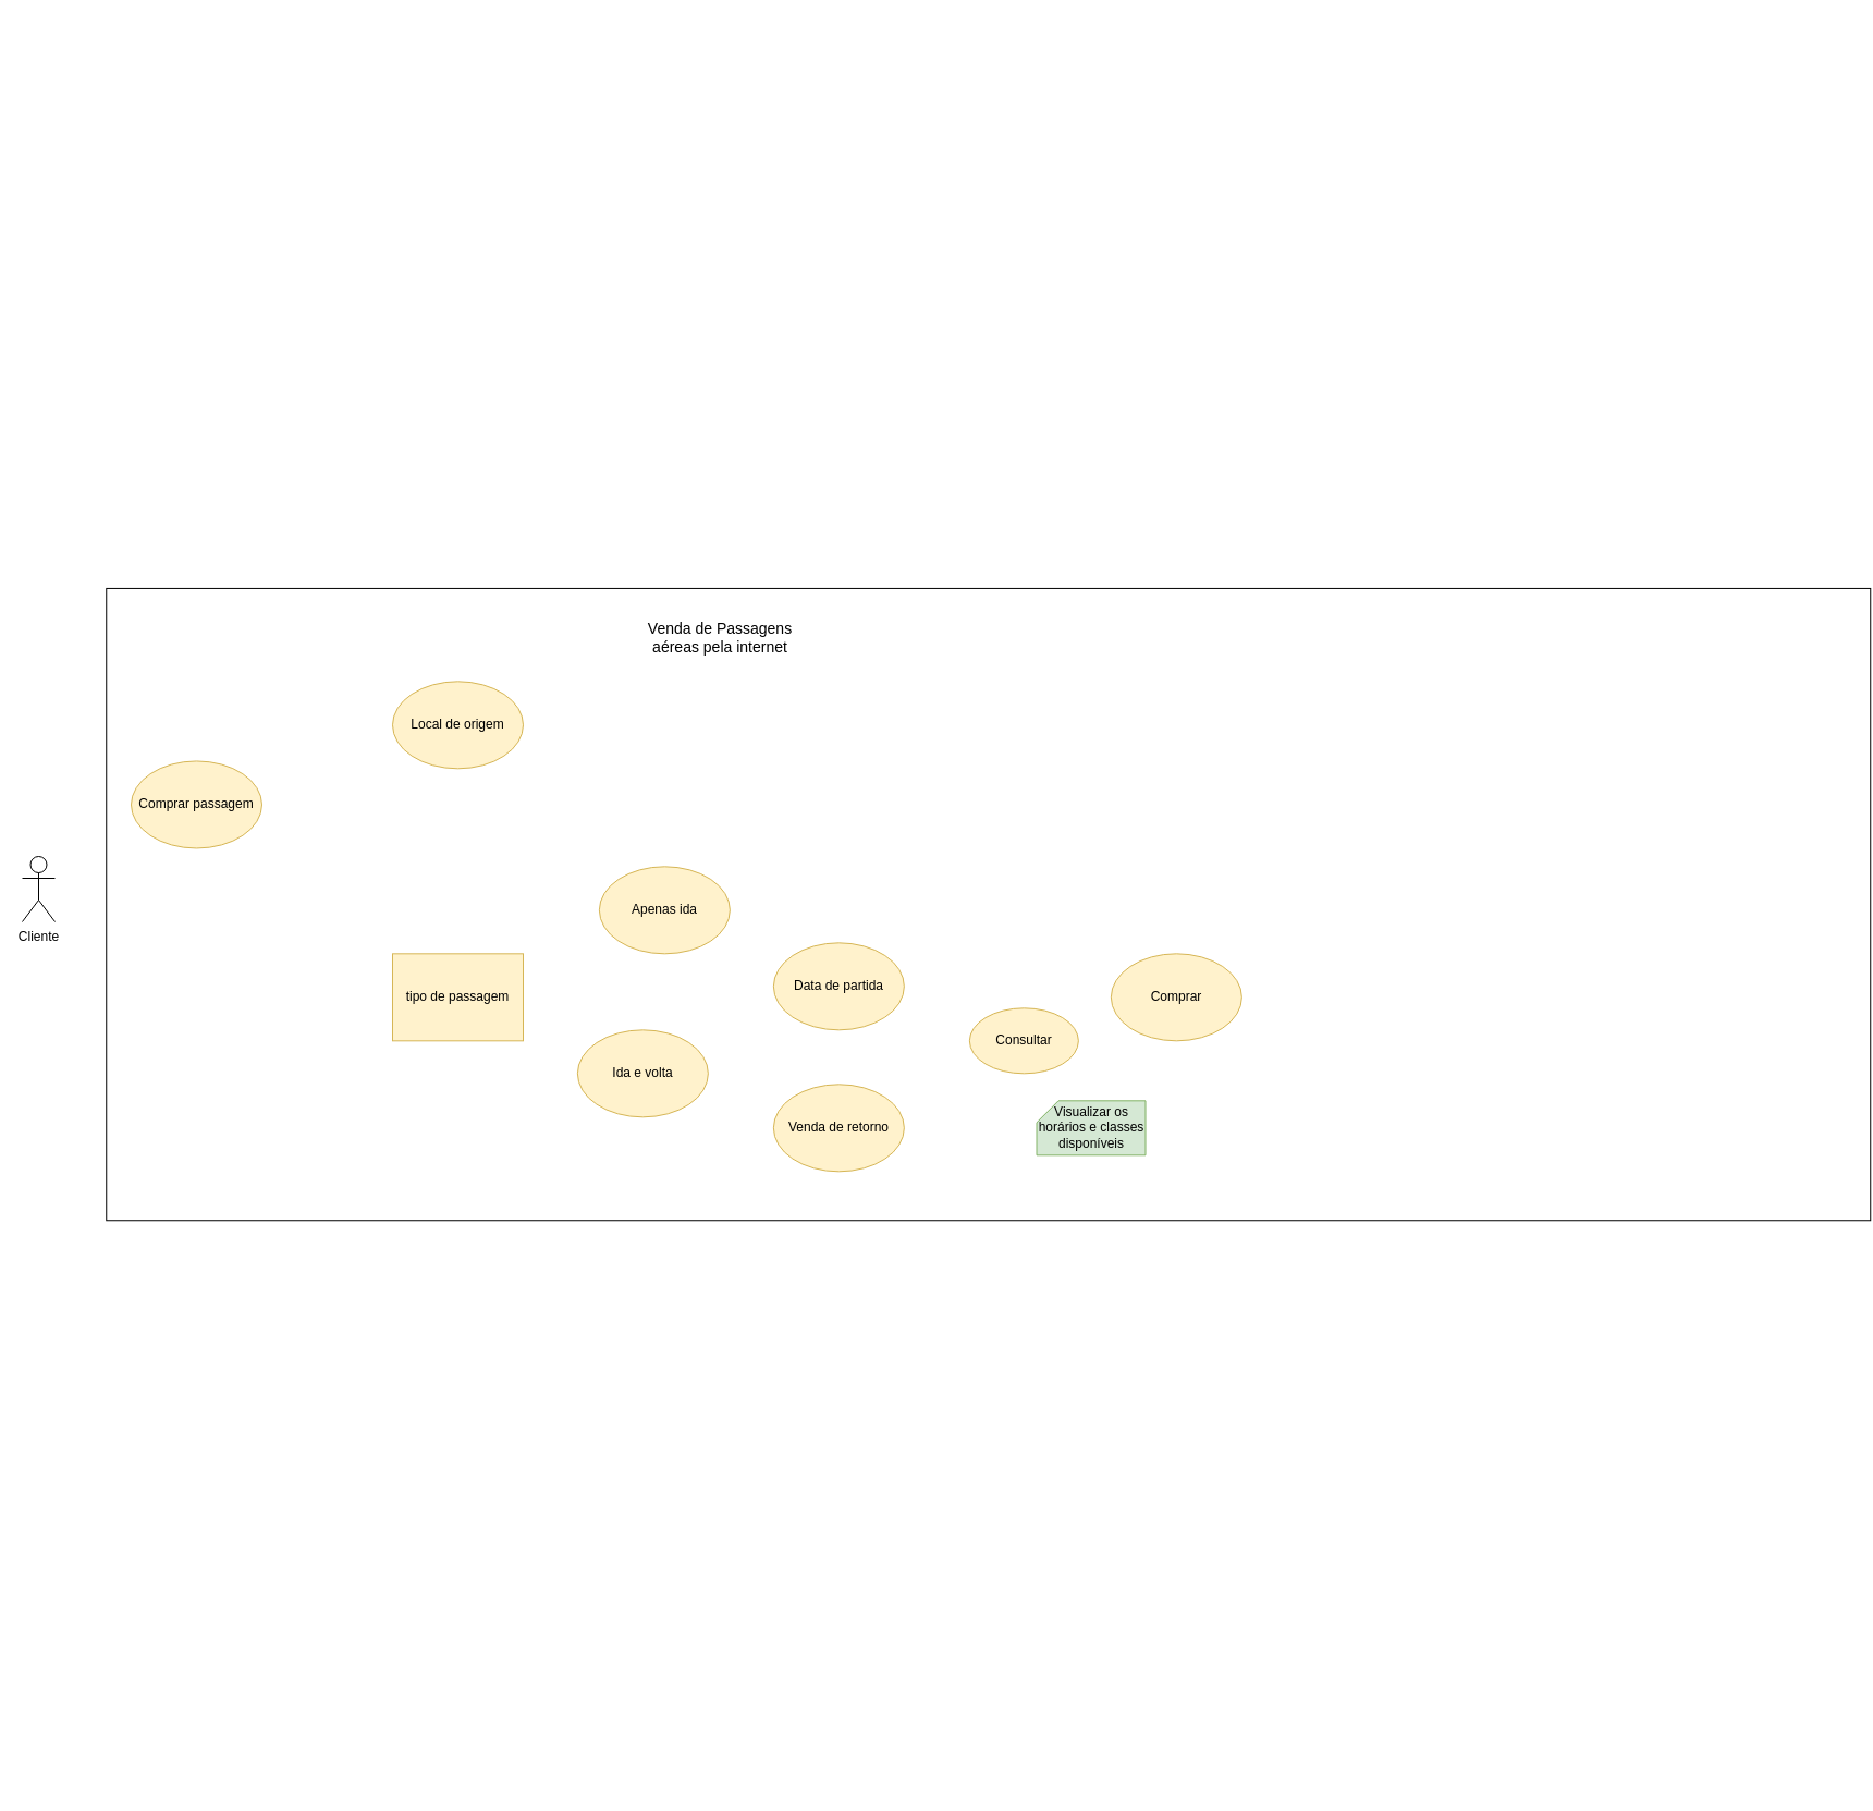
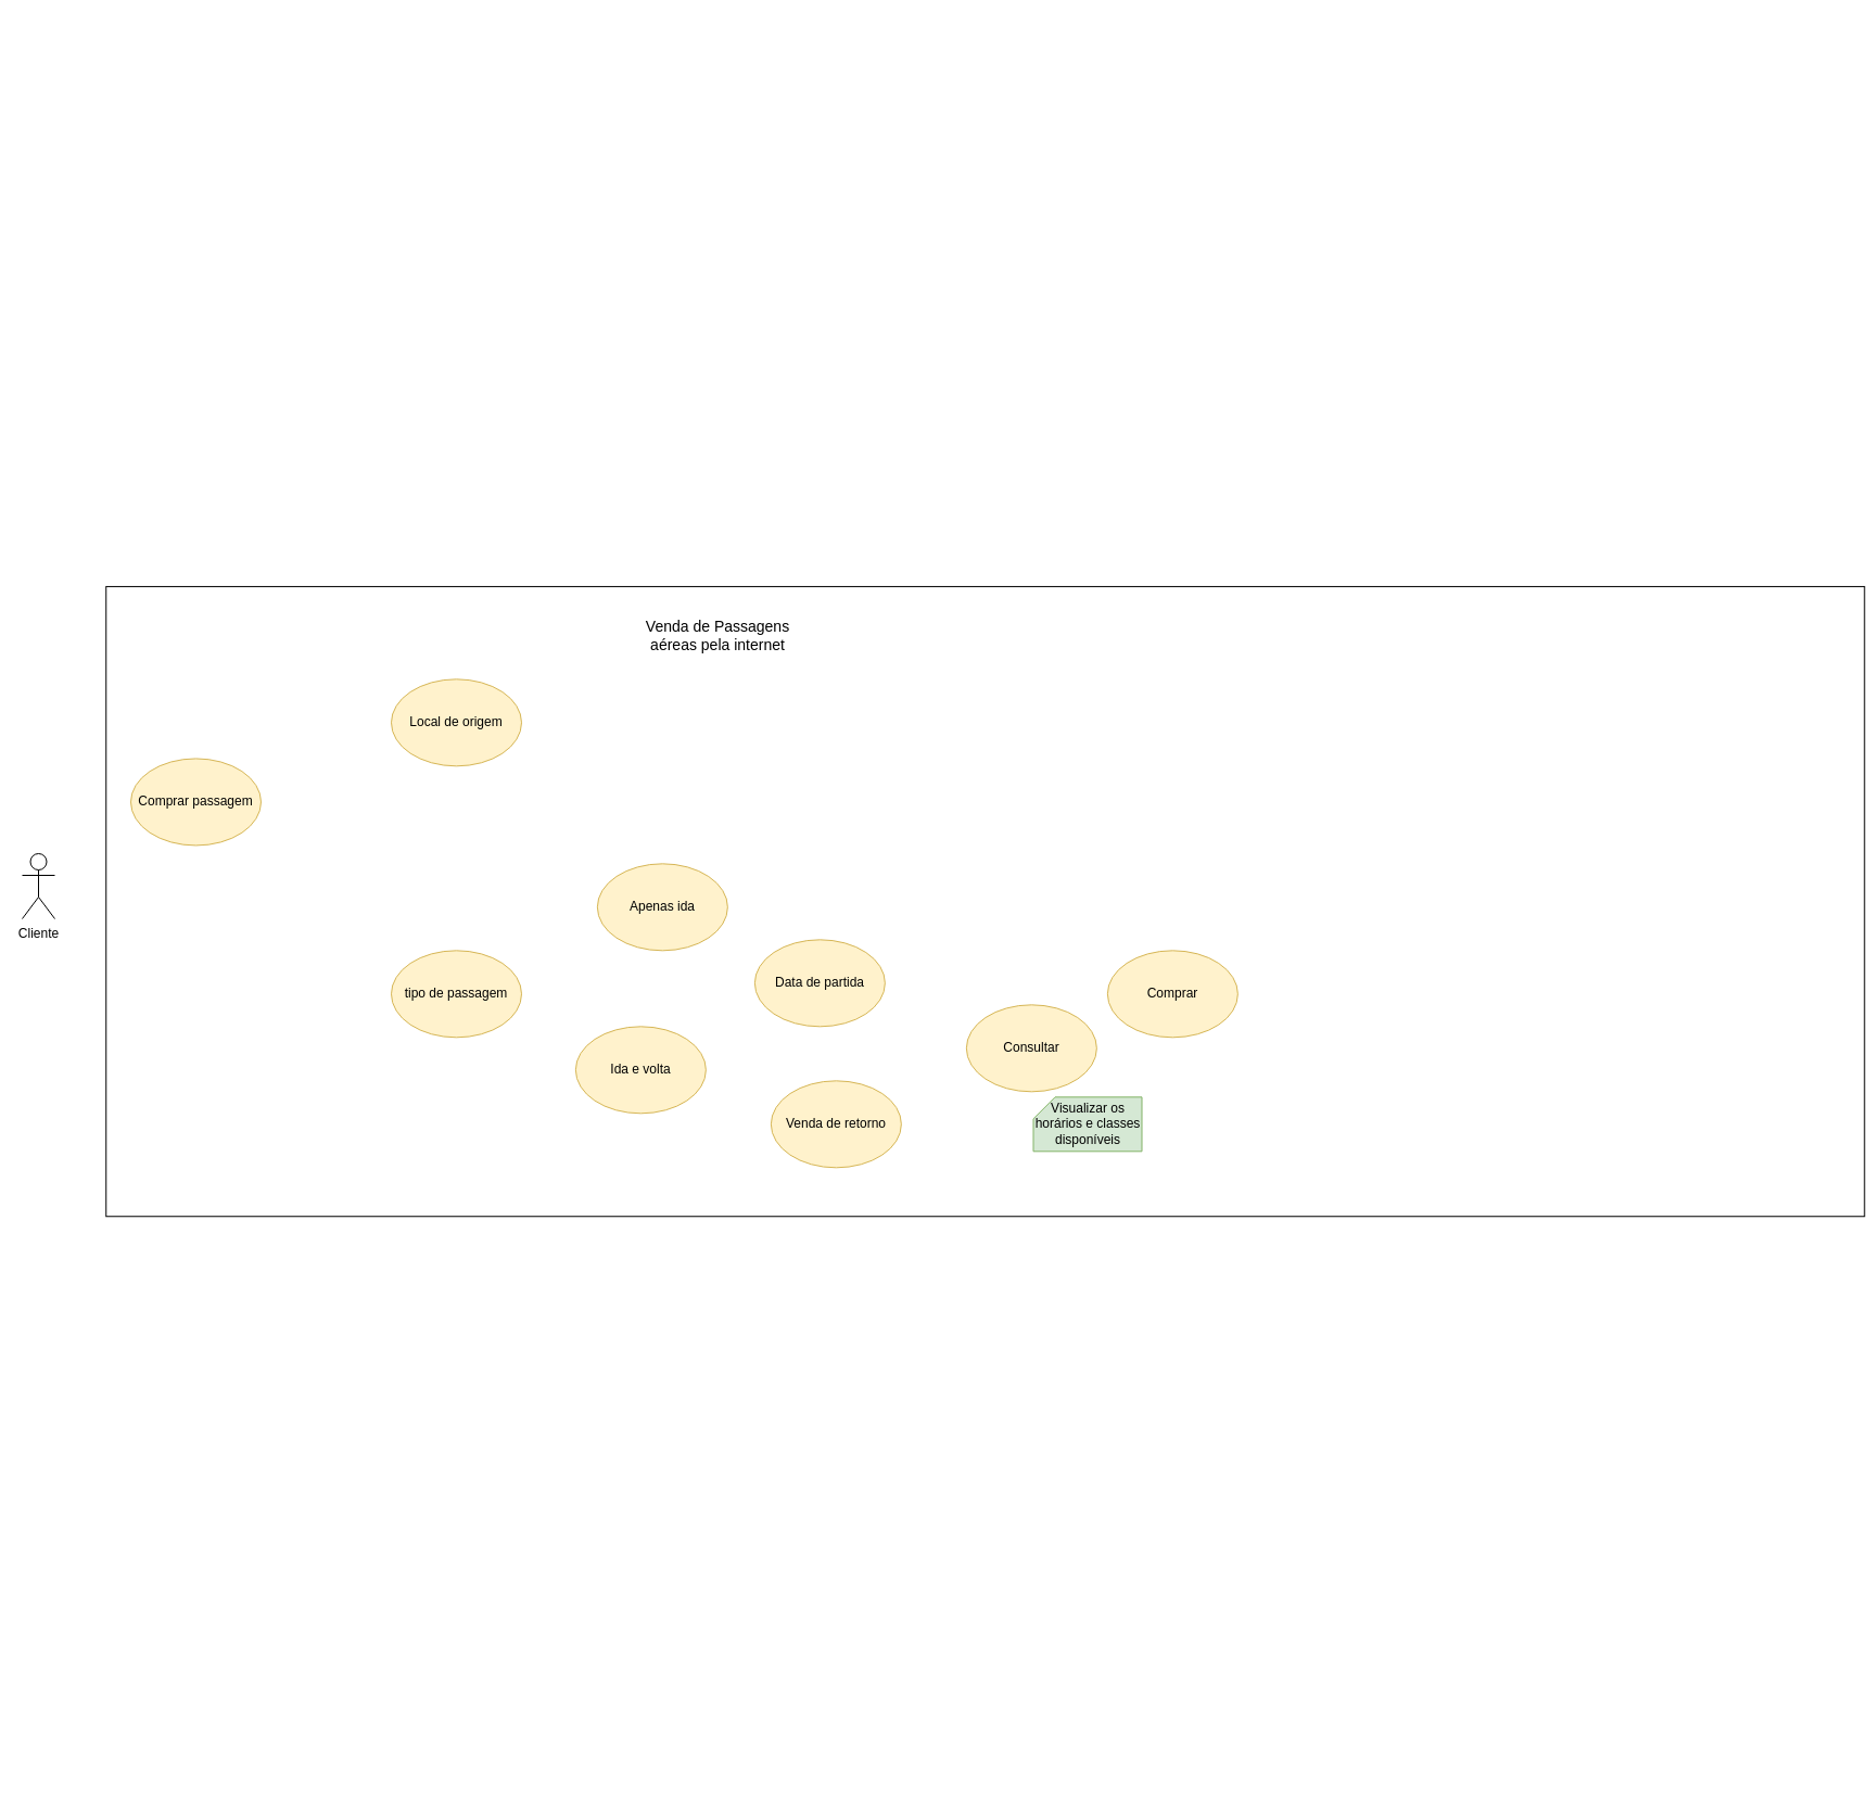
  <mxCell id="0" />
  <mxCell id="1" parent="0" />
  <mxCell id="2" value="" style="rounded=0;whiteSpace=wrap;html=1;rotation=-90;" vertex="1" parent="1"><mxGeometry x="617.1" y="20.1" width="580.31" height="1620" as="geometry" /></mxCell>
  <mxCell id="3" value="Cliente" style="shape=umlActor;verticalLabelPosition=bottom;verticalAlign=top;html=1;outlineConnect=0;" vertex="1" parent="1"><mxGeometry x="20" y="786" width="30" height="60" as="geometry" /></mxCell>
  <mxCell id="4" value="Comprar passagem" style="ellipse;whiteSpace=wrap;html=1;fillColor=#fff2cc;strokeColor=#d6b656;" vertex="1" parent="1"><mxGeometry x="120" y="698.45" width="120" height="80" as="geometry" /></mxCell>
  <mxCell id="5" value="Venda de Passagens aéreas pela internet" style="text;html=1;align=center;verticalAlign=middle;whiteSpace=wrap;rounded=0;fontSize=14;" vertex="1" parent="1"><mxGeometry x="586.35" y="555.32" width="150" height="60" as="geometry" /></mxCell>
  <mxCell id="6" value="Local de origem" style="ellipse;whiteSpace=wrap;html=1;fillColor=#fff2cc;strokeColor=#d6b656;" vertex="1" parent="1"><mxGeometry x="360" y="625.32" width="120" height="80" as="geometry" /></mxCell>
- <mxCell id="7" value="tipo de passagem" style="whiteSpace=wrap;html=1;fillColor=#fff2cc;strokeColor=#d6b656;rounded=0;" vertex="1" parent="1"><mxGeometry x="360" y="875.32" width="120" height="80" as="geometry" /></mxCell>
+ <mxCell id="7" value="tipo de passagem" style="ellipse;whiteSpace=wrap;html=1;fillColor=#fff2cc;strokeColor=#d6b656;" vertex="1" parent="1"><mxGeometry x="360" y="875.32" width="120" height="80" as="geometry" /></mxCell>
  <mxCell id="8" value="Apenas ida" style="ellipse;whiteSpace=wrap;html=1;fillColor=#fff2cc;strokeColor=#d6b656;" vertex="1" parent="1"><mxGeometry x="549.87" y="795.32" width="120" height="80" as="geometry" /></mxCell>
  <mxCell id="9" value="Ida e volta" style="ellipse;whiteSpace=wrap;html=1;fillColor=#fff2cc;strokeColor=#d6b656;" vertex="1" parent="1"><mxGeometry x="529.87" y="945.32" width="120" height="80" as="geometry" /></mxCell>
  <mxCell id="10" value="Venda de retorno" style="ellipse;whiteSpace=wrap;html=1;fillColor=#fff2cc;strokeColor=#d6b656;" vertex="1" parent="1"><mxGeometry x="709.87" y="995.32" width="120" height="80" as="geometry" /></mxCell>
- <mxCell id="11" value="Data de partida" style="ellipse;whiteSpace=wrap;html=1;fillColor=#fff2cc;strokeColor=#d6b656;" vertex="1" parent="1"><mxGeometry x="709.87" y="865.32" width="120" height="80" as="geometry" /></mxCell>
- <mxCell id="12" value="Consultar" style="ellipse;whiteSpace=wrap;html=1;fillColor=#fff2cc;strokeColor=#d6b656;" vertex="1" parent="1"><mxGeometry x="889.87" y="925.32" width="100" height="60" as="geometry" /></mxCell>
+ <mxCell id="11" value="Data de partida" style="ellipse;whiteSpace=wrap;html=1;fillColor=#fff2cc;strokeColor=#d6b656;" vertex="1" parent="1"><mxGeometry x="694.87" y="865.32" width="120" height="80" as="geometry" /></mxCell>
+ <mxCell id="12" value="Consultar" style="ellipse;whiteSpace=wrap;html=1;fillColor=#fff2cc;strokeColor=#d6b656;" vertex="1" parent="1"><mxGeometry x="889.87" y="925.32" width="120" height="80" as="geometry" /></mxCell>
  <mxCell id="13" value="Visualizar os horários e classes disponíveis" style="shape=card;whiteSpace=wrap;html=1;size=20;fillColor=#d5e8d4;strokeColor=#82b366;" vertex="1" parent="1"><mxGeometry x="951.51" y="1010.32" width="100" height="50" as="geometry" /></mxCell>
  <mxCell id="14" value="Comprar" style="ellipse;whiteSpace=wrap;html=1;fillColor=#fff2cc;strokeColor=#d6b656;" vertex="1" parent="1"><mxGeometry x="1019.87" y="875.32" width="120" height="80" as="geometry" /></mxCell>
